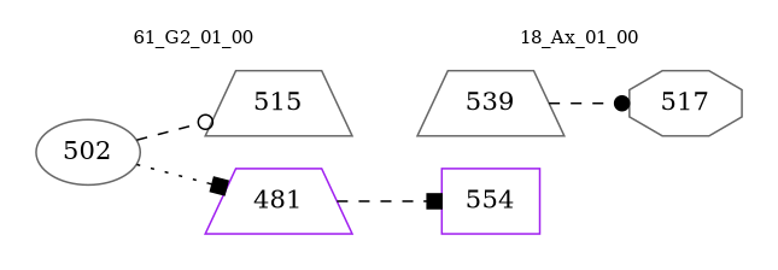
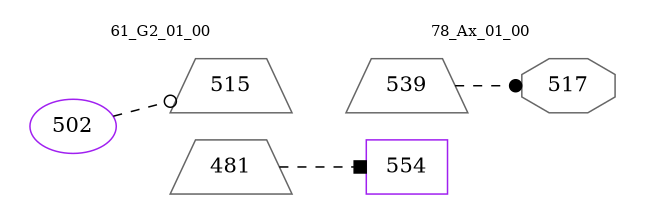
  digraph {
    rankdir=LR
    node [color=gray40 shape=trapezium]
    edge [arrowhead=box color=black style=dashed]
    n1 [label=539]
    n2 [label=517 shape=octagon]
    n3 [color=purple label=554 shape=box]
-   n4 [label=502 shape=ellipse]
-   n5 [color=purple label=481]
+   n4 [color=purple label=502 shape=ellipse]
+   n5 [label=481]
    n6 [label=515]
    subgraph cluster_1 {
      color=white
      fontsize=10
-     label="18_Ax_01_00"
+     label="78_Ax_01_00"
      n1
      n2
      n3
    }
    subgraph cluster_2 {
      color=white
      fontsize=10
      label="61_G2_01_00"
      n4
      n5
      n6
    }
    n1 -> n2 [arrowhead=dot]
-   n4 -> n5 [style=dotted]
    n4 -> n6 [arrowhead=odot]
    n5 -> n3
  }
